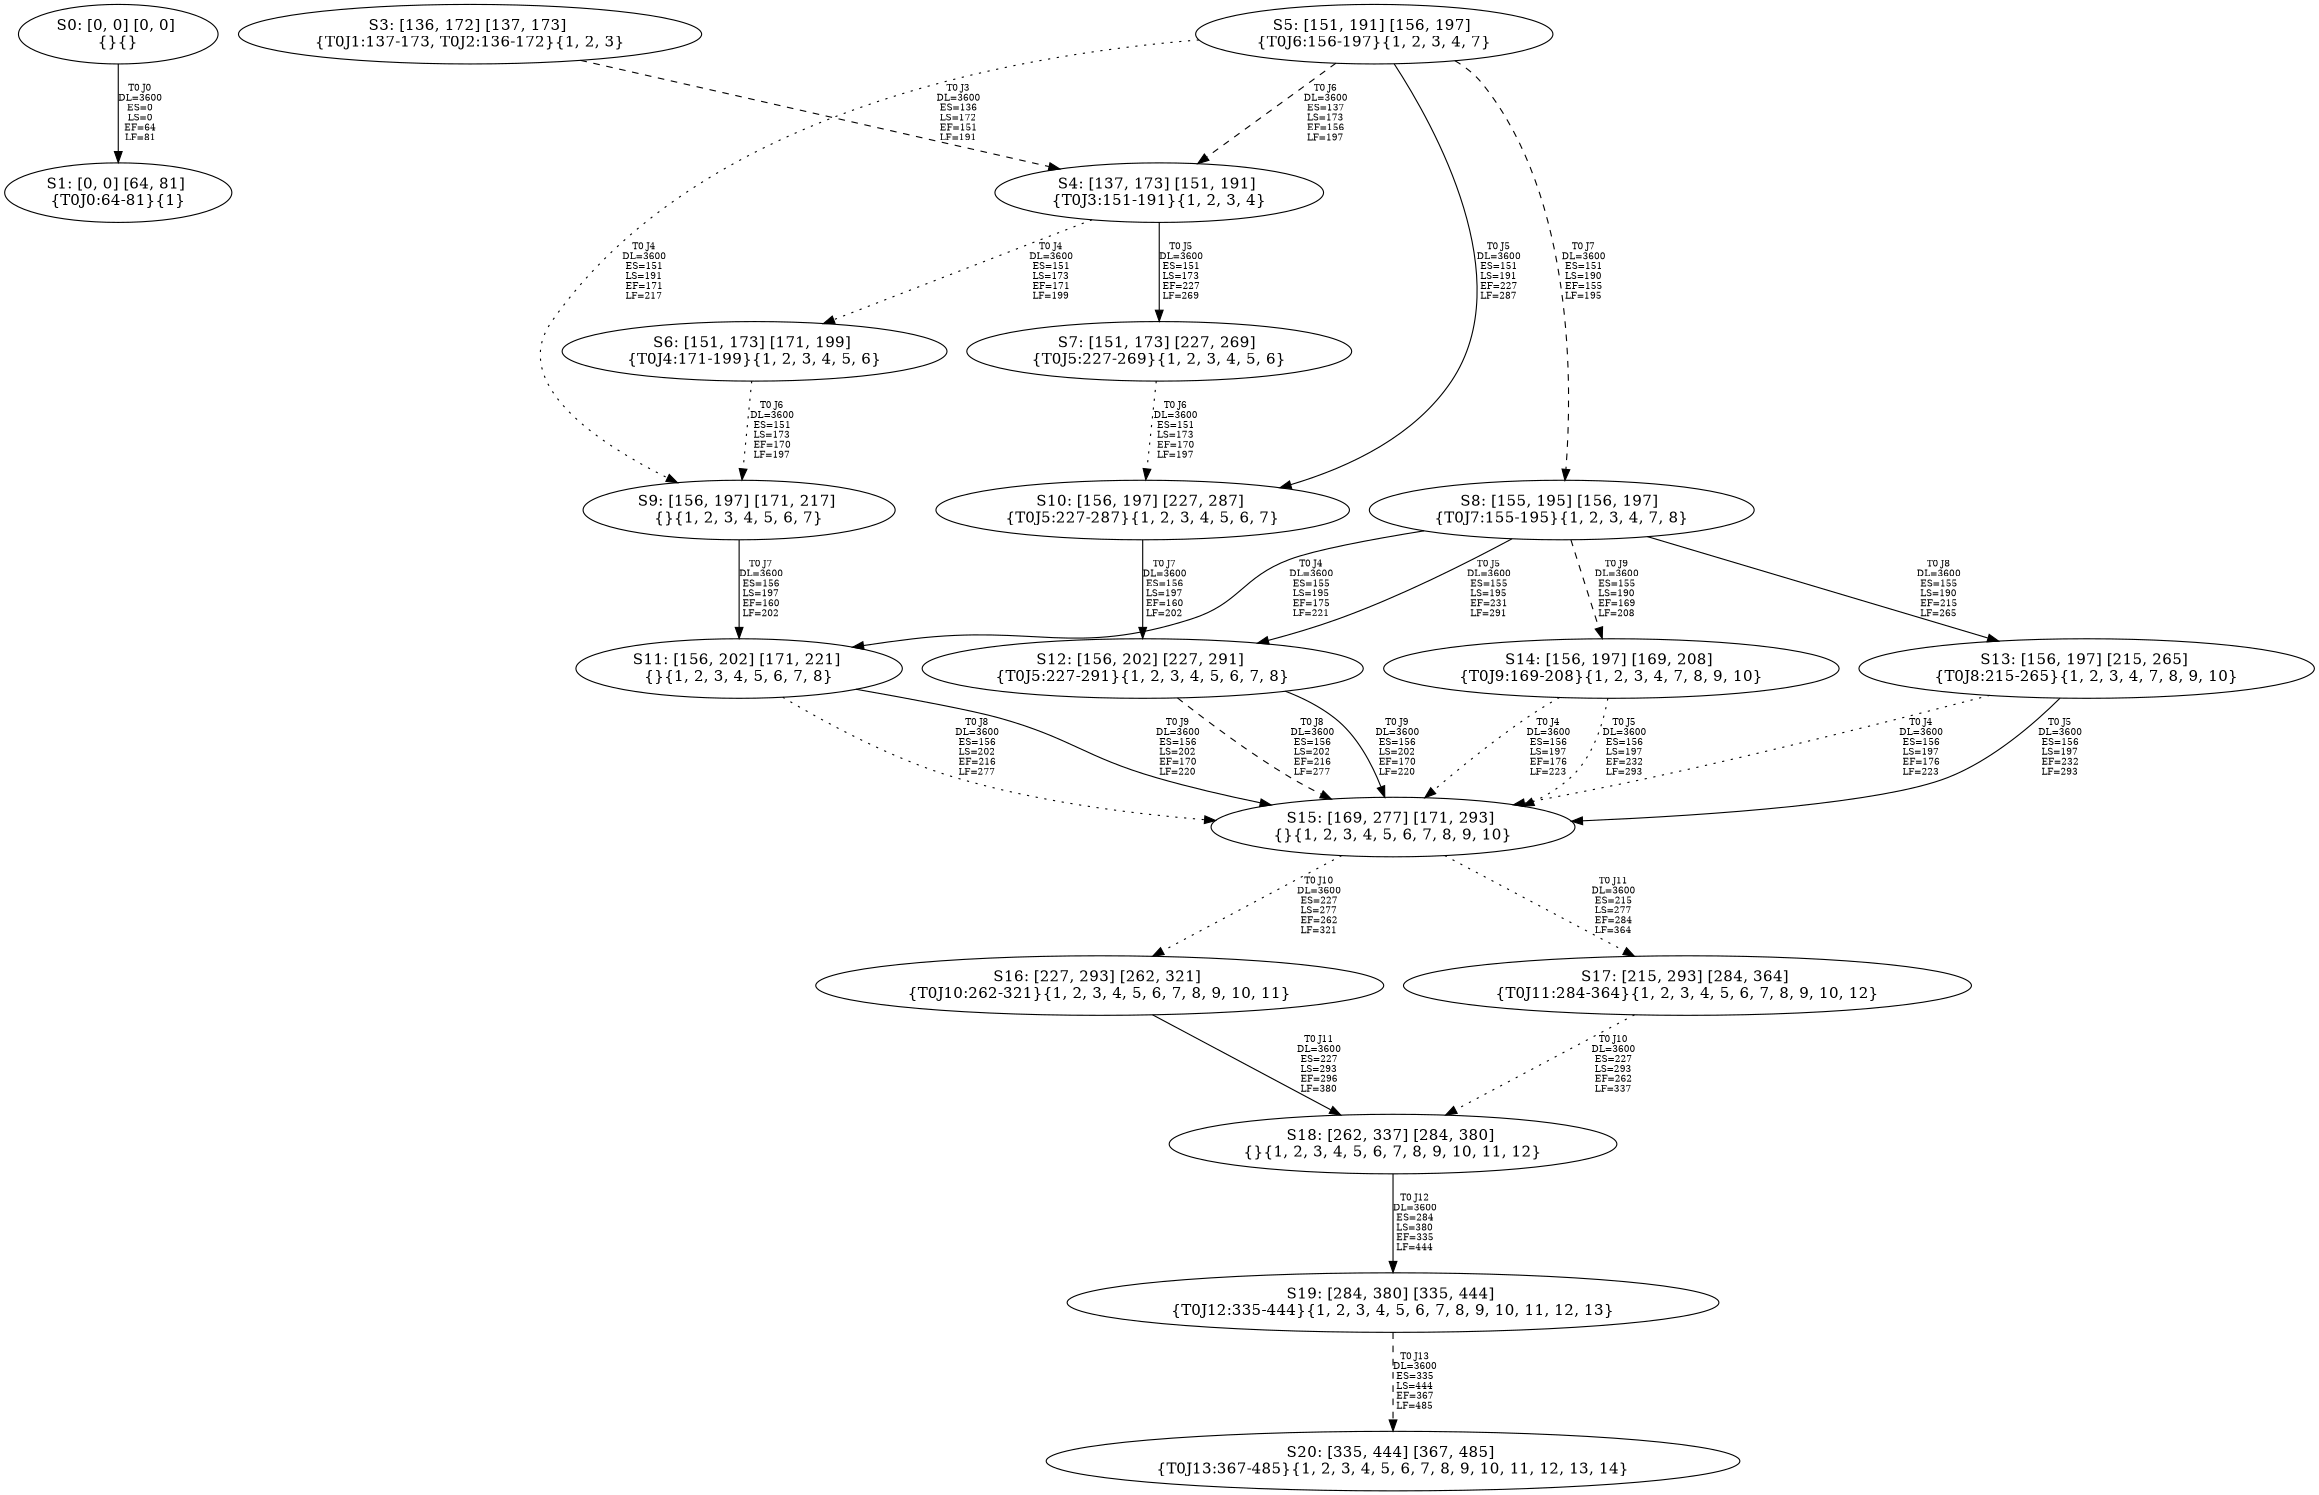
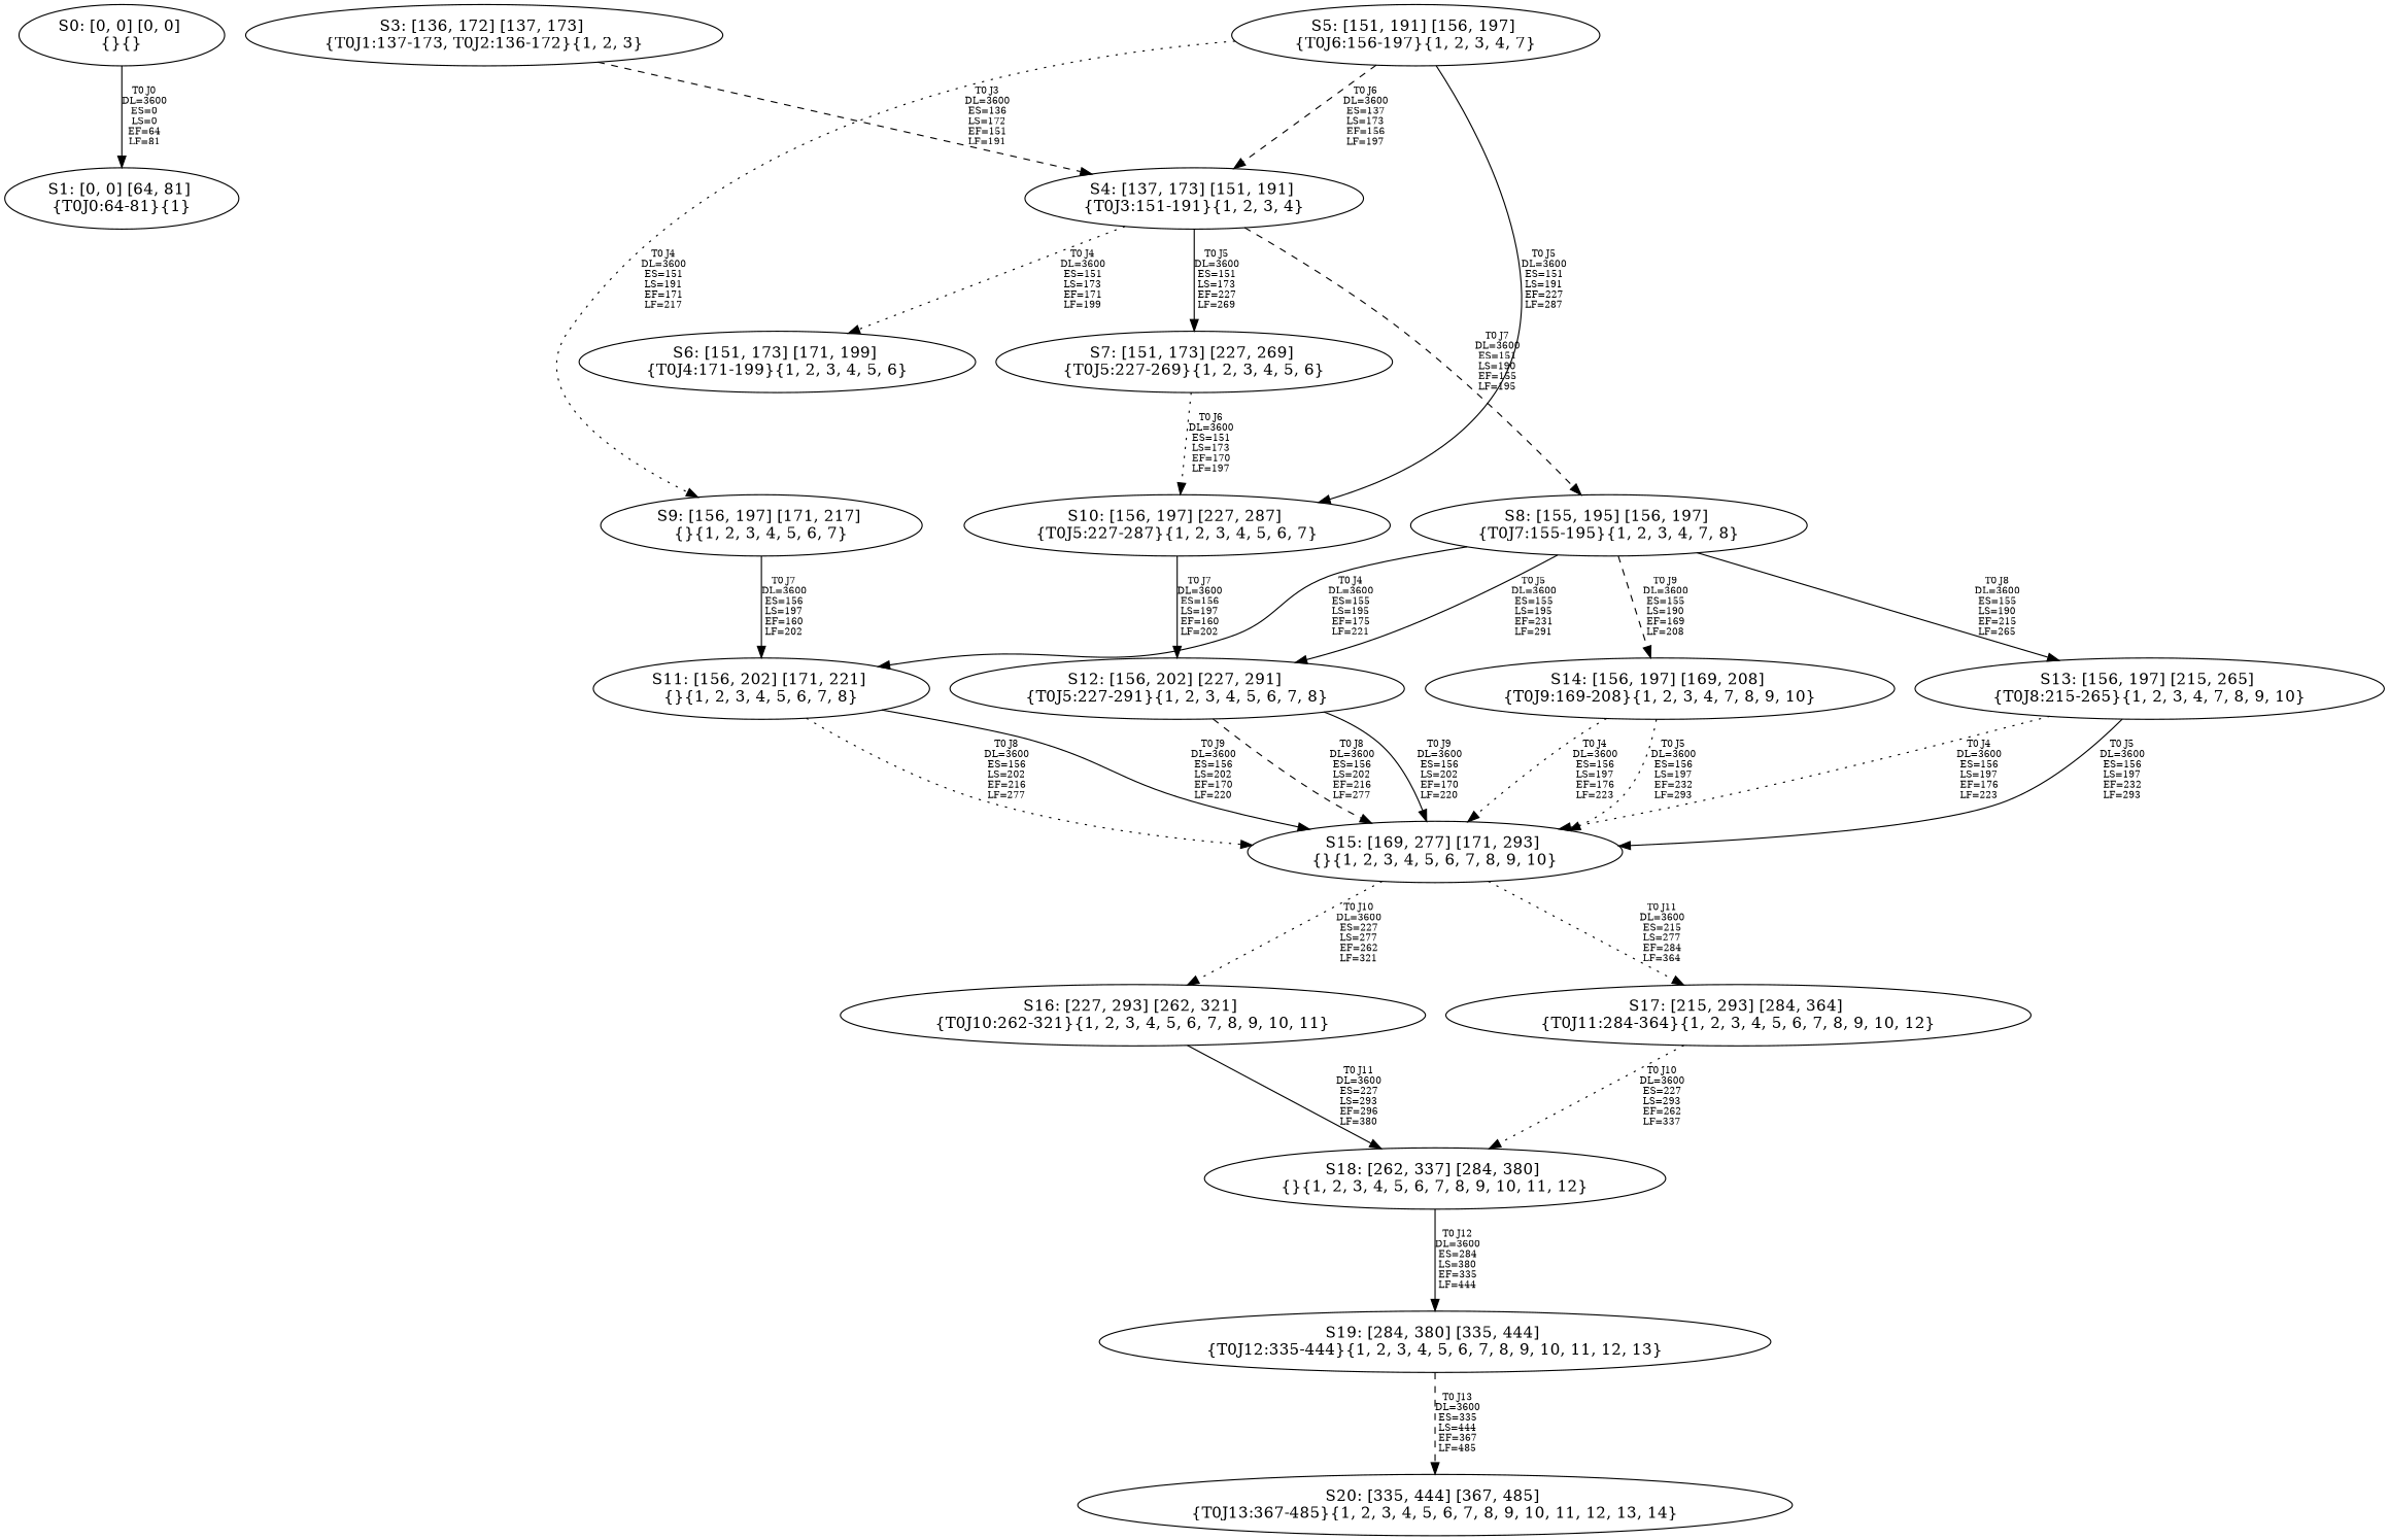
  digraph {
    edge [fontsize=8 style=solid]
    n1 [label="S0: [0, 0] [0, 0] \n{}{}"]
    n2 [label="S1: [0, 0] [64, 81] \n{T0J0:64-81}{1}"]
    n3 [label="S3: [136, 172] [137, 173] \n{T0J1:137-173, T0J2:136-172}{1, 2, 3}"]
    n4 [label="S4: [137, 173] [151, 191] \n{T0J3:151-191}{1, 2, 3, 4}"]
    n5 [label="S6: [151, 173] [171, 199] \n{T0J4:171-199}{1, 2, 3, 4, 5, 6}"]
    n6 [label="S7: [151, 173] [227, 269] \n{T0J5:227-269}{1, 2, 3, 4, 5, 6}"]
    n7 [label="S5: [151, 191] [156, 197] \n{T0J6:156-197}{1, 2, 3, 4, 7}"]
    n8 [label="S8: [155, 195] [156, 197] \n{T0J7:155-195}{1, 2, 3, 4, 7, 8}"]
    n9 [label="S9: [156, 197] [171, 217] \n{}{1, 2, 3, 4, 5, 6, 7}"]
    n10 [label="S10: [156, 197] [227, 287] \n{T0J5:227-287}{1, 2, 3, 4, 5, 6, 7}"]
    n11 [label="S11: [156, 202] [171, 221] \n{}{1, 2, 3, 4, 5, 6, 7, 8}"]
    n12 [label="S12: [156, 202] [227, 291] \n{T0J5:227-291}{1, 2, 3, 4, 5, 6, 7, 8}"]
    n13 [label="S13: [156, 197] [215, 265] \n{T0J8:215-265}{1, 2, 3, 4, 7, 8, 9, 10}"]
    n14 [label="S14: [156, 197] [169, 208] \n{T0J9:169-208}{1, 2, 3, 4, 7, 8, 9, 10}"]
    n15 [label="S15: [169, 277] [171, 293] \n{}{1, 2, 3, 4, 5, 6, 7, 8, 9, 10}"]
    n16 [label="S16: [227, 293] [262, 321] \n{T0J10:262-321}{1, 2, 3, 4, 5, 6, 7, 8, 9, 10, 11}"]
    n17 [label="S17: [215, 293] [284, 364] \n{T0J11:284-364}{1, 2, 3, 4, 5, 6, 7, 8, 9, 10, 12}"]
    n18 [label="S18: [262, 337] [284, 380] \n{}{1, 2, 3, 4, 5, 6, 7, 8, 9, 10, 11, 12}"]
    n19 [label="S19: [284, 380] [335, 444] \n{T0J12:335-444}{1, 2, 3, 4, 5, 6, 7, 8, 9, 10, 11, 12, 13}"]
    n20 [label="S20: [335, 444] [367, 485] \n{T0J13:367-485}{1, 2, 3, 4, 5, 6, 7, 8, 9, 10, 11, 12, 13, 14}"]
    n1 -> n2 [label="T0 J0\nDL=3600\nES=0\nLS=0\nEF=64\nLF=81"]
    n3 -> n4 [label="T0 J3\nDL=3600\nES=136\nLS=172\nEF=151\nLF=191" style=dashed]
    n4 -> n5 [label="T0 J4\nDL=3600\nES=151\nLS=173\nEF=171\nLF=199" style=dotted]
    n4 -> n6 [label="T0 J5\nDL=3600\nES=151\nLS=173\nEF=227\nLF=269"]
-   n5 -> n9 [label="T0 J6\nDL=3600\nES=151\nLS=173\nEF=170\nLF=197" style=dotted]
    n6 -> n10 [label="T0 J6\nDL=3600\nES=151\nLS=173\nEF=170\nLF=197" style=dotted]
    n7 -> n4 [label="T0 J6\nDL=3600\nES=137\nLS=173\nEF=156\nLF=197" style=dashed]
-   n7 -> n8 [label="T0 J7\nDL=3600\nES=151\nLS=190\nEF=155\nLF=195" style=dashed]
+   n4 -> n8 [label="T0 J7\nDL=3600\nES=151\nLS=190\nEF=155\nLF=195" style=dashed]
    n7 -> n9 [label="T0 J4\nDL=3600\nES=151\nLS=191\nEF=171\nLF=217" style=dotted]
    n7 -> n10 [label="T0 J5\nDL=3600\nES=151\nLS=191\nEF=227\nLF=287"]
    n8 -> n11 [label="T0 J4\nDL=3600\nES=155\nLS=195\nEF=175\nLF=221"]
    n8 -> n12 [label="T0 J5\nDL=3600\nES=155\nLS=195\nEF=231\nLF=291"]
    n8 -> n13 [label="T0 J8\nDL=3600\nES=155\nLS=190\nEF=215\nLF=265"]
    n8 -> n14 [label="T0 J9\nDL=3600\nES=155\nLS=190\nEF=169\nLF=208" style=dashed]
    n9 -> n11 [label="T0 J7\nDL=3600\nES=156\nLS=197\nEF=160\nLF=202"]
    n10 -> n12 [label="T0 J7\nDL=3600\nES=156\nLS=197\nEF=160\nLF=202"]
    n11 -> n15 [label="T0 J8\nDL=3600\nES=156\nLS=202\nEF=216\nLF=277" style=dotted]
    n11 -> n15 [label="T0 J9\nDL=3600\nES=156\nLS=202\nEF=170\nLF=220"]
    n12 -> n15 [label="T0 J8\nDL=3600\nES=156\nLS=202\nEF=216\nLF=277" style=dashed]
    n12 -> n15 [label="T0 J9\nDL=3600\nES=156\nLS=202\nEF=170\nLF=220"]
    n13 -> n15 [label="T0 J4\nDL=3600\nES=156\nLS=197\nEF=176\nLF=223" style=dotted]
    n13 -> n15 [label="T0 J5\nDL=3600\nES=156\nLS=197\nEF=232\nLF=293"]
    n14 -> n15 [label="T0 J4\nDL=3600\nES=156\nLS=197\nEF=176\nLF=223" style=dotted]
    n14 -> n15 [label="T0 J5\nDL=3600\nES=156\nLS=197\nEF=232\nLF=293" style=dotted]
    n15 -> n16 [label="T0 J10\nDL=3600\nES=227\nLS=277\nEF=262\nLF=321" style=dotted]
    n15 -> n17 [label="T0 J11\nDL=3600\nES=215\nLS=277\nEF=284\nLF=364" style=dotted]
    n16 -> n18 [label="T0 J11\nDL=3600\nES=227\nLS=293\nEF=296\nLF=380"]
    n17 -> n18 [label="T0 J10\nDL=3600\nES=227\nLS=293\nEF=262\nLF=337" style=dotted]
    n18 -> n19 [label="T0 J12\nDL=3600\nES=284\nLS=380\nEF=335\nLF=444"]
    n19 -> n20 [label="T0 J13\nDL=3600\nES=335\nLS=444\nEF=367\nLF=485" style=dashed]
  }
